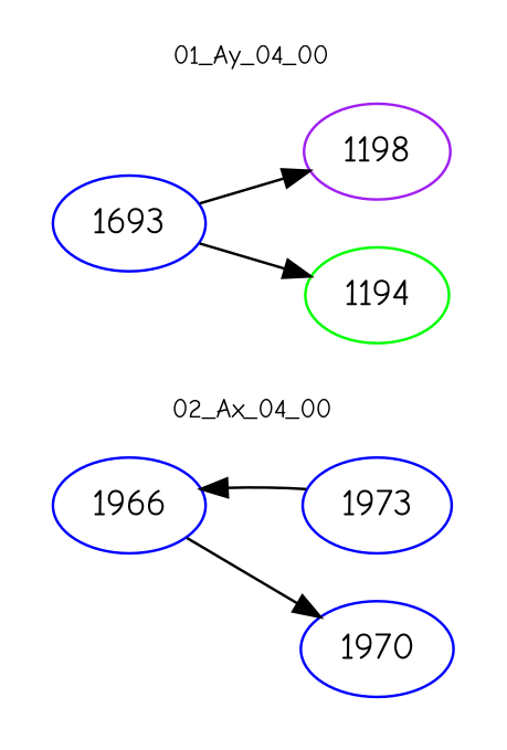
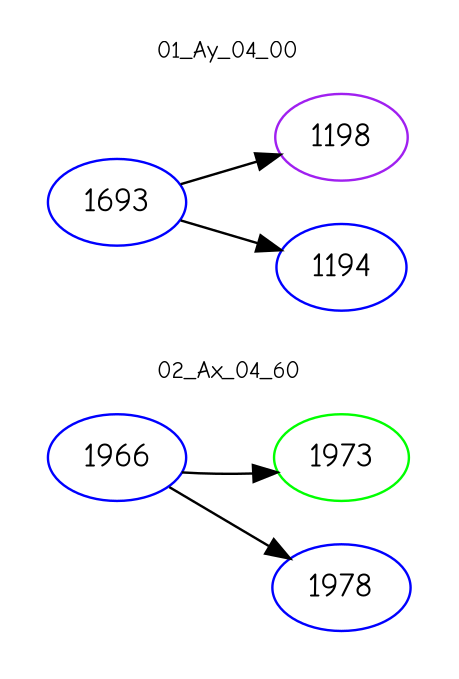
  digraph {
    fontname="Comic Neue"
    rankdir=LR
    node [color=blue fontname="Comic Neue"]
    edge [color=black fontname="Comic Neue"]
    n1 [label=1966]
-   n2 [label=1970]
-   n3 [label=1973]
+   n2 [label=1978]
+   n3 [color=green label=1973]
    n4 [label=1693]
-   n5 [color=green label=1194]
+   n5 [label=1194]
    n6 [color=purple label=1198]
    subgraph cluster_1 {
      color=white
      fontsize=10
-     label="02_Ax_04_00"
+     label="02_Ax_04_60"
      n1
      n2
      n3
    }
    subgraph cluster_2 {
      color=white
      fontsize=10
      label="01_Ay_04_00"
      n4
      n5
      n6
    }
    n1 -> n2
-   n3 -> n1
+   n1 -> n3
    n4 -> n5
    n4 -> n6
  }
